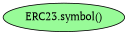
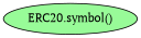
  digraph {
    fontname="PT Serif"
-   "ERC20.symbol()" [height=0.5 width=2.1321 style=filled fillcolor=palegreen fontname="PT Serif" label="ERC23.symbol()"]
+   "ERC20.symbol()" [height=0.5 width=2.1321 style=filled fillcolor=palegreen fontname="PT Serif"]
  }
